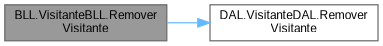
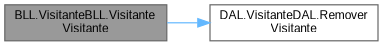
  digraph {
    rankdir=LR
    fontname="Liberation Sans"
    node [fontname="Liberation Sans" fontsize=10 shape=box style=filled]
-   n1 [color=gray40 fillcolor=grey60 fontcolor=black height=0.2 label="BLL.VisitanteBLL.Remover\lVisitante" width=0.4]
+   n1 [color=gray40 fillcolor=grey60 fontcolor=black height=0.2 label="BLL.VisitanteBLL.Visitante\lVisitante" width=0.4]
    n2 [color=grey40 fillcolor=white height=0.2 label="DAL.VisitanteDAL.Remover\lVisitante" width=0.4]
    n1 -> n2 [color=steelblue1 fontname="Liberation Sans" fontsize=10 labelfontname=Helvetica labelfontsize=10 style=solid]
  }
